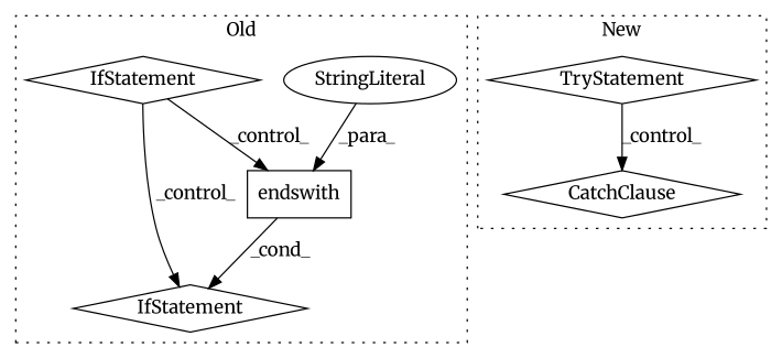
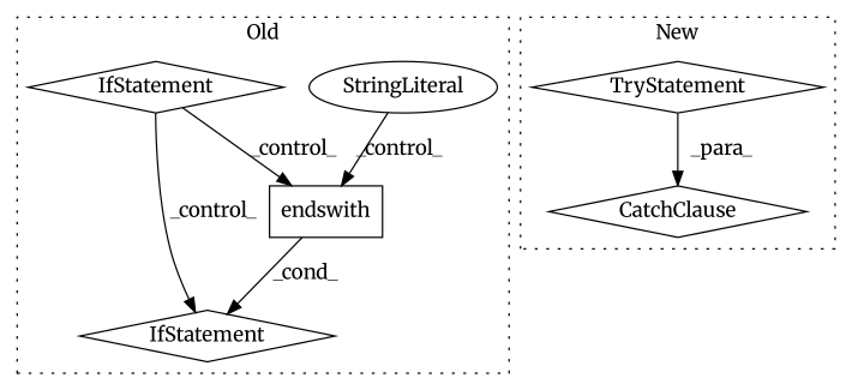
  digraph {
    fontname=Merriweather
    node [a=25 fontname=Merriweather l="4,2" shape=diamond]
    edge [fontname=Merriweather]
    n1 [a=32 l="9,1" label=endswith s="12627,12641" shape=box]
    n2 [label=IfStatement s="12614,12642"]
    n3 [a=45 l=5 label=StringLiteral s=12636 shape=ellipse]
    n4 [label=IfStatement s="12469,12497"]
    n5 [a=12 l="13,2" label=CatchClause s="13114,13156"]
    n6 [a=54 l=4 label=TryStatement s=13050]
    subgraph cluster_1 {
      label=Old
      style=dotted
      n1
      n2
      n3
      n4
    }
    subgraph cluster_2 {
      label=New
      style=dotted
      n5
      n6
    }
    n1 -> n2 [label=_cond_]
-   n3 -> n1 [label=_para_]
+   n3 -> n1 [label=_control_]
    n4 -> n1 [label=_control_]
    n4 -> n2 [label=_control_]
-   n6 -> n5 [label=_control_]
+   n6 -> n5 [label=_para_]
  }
